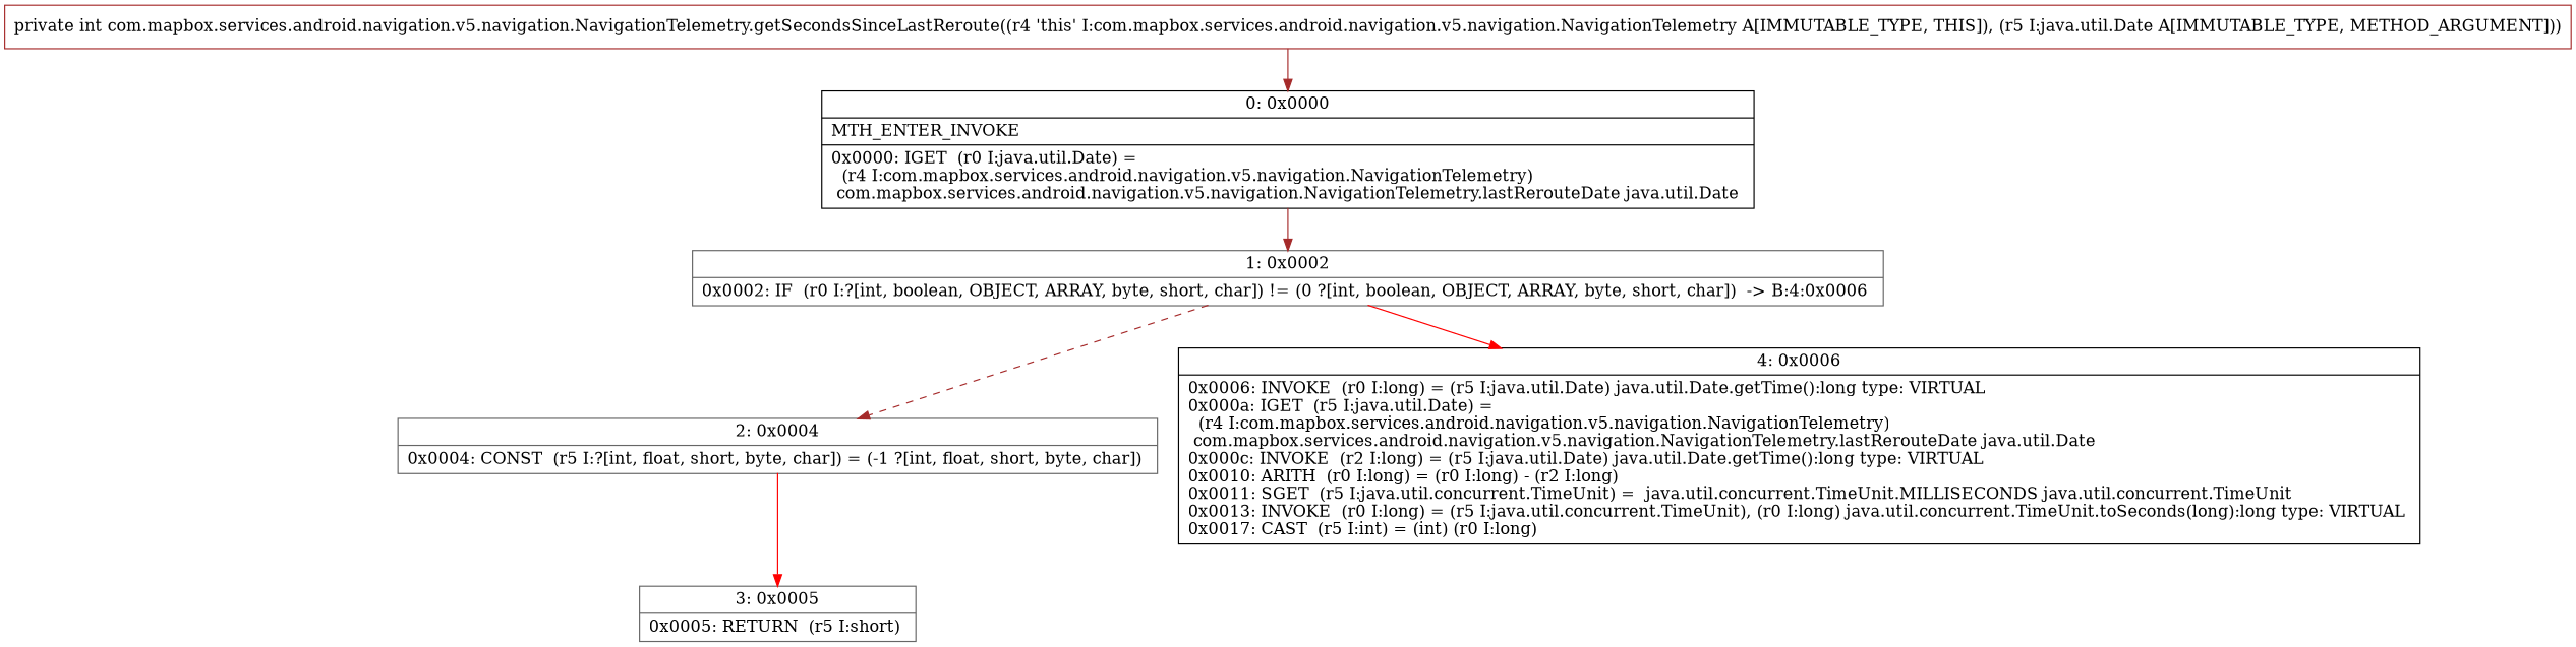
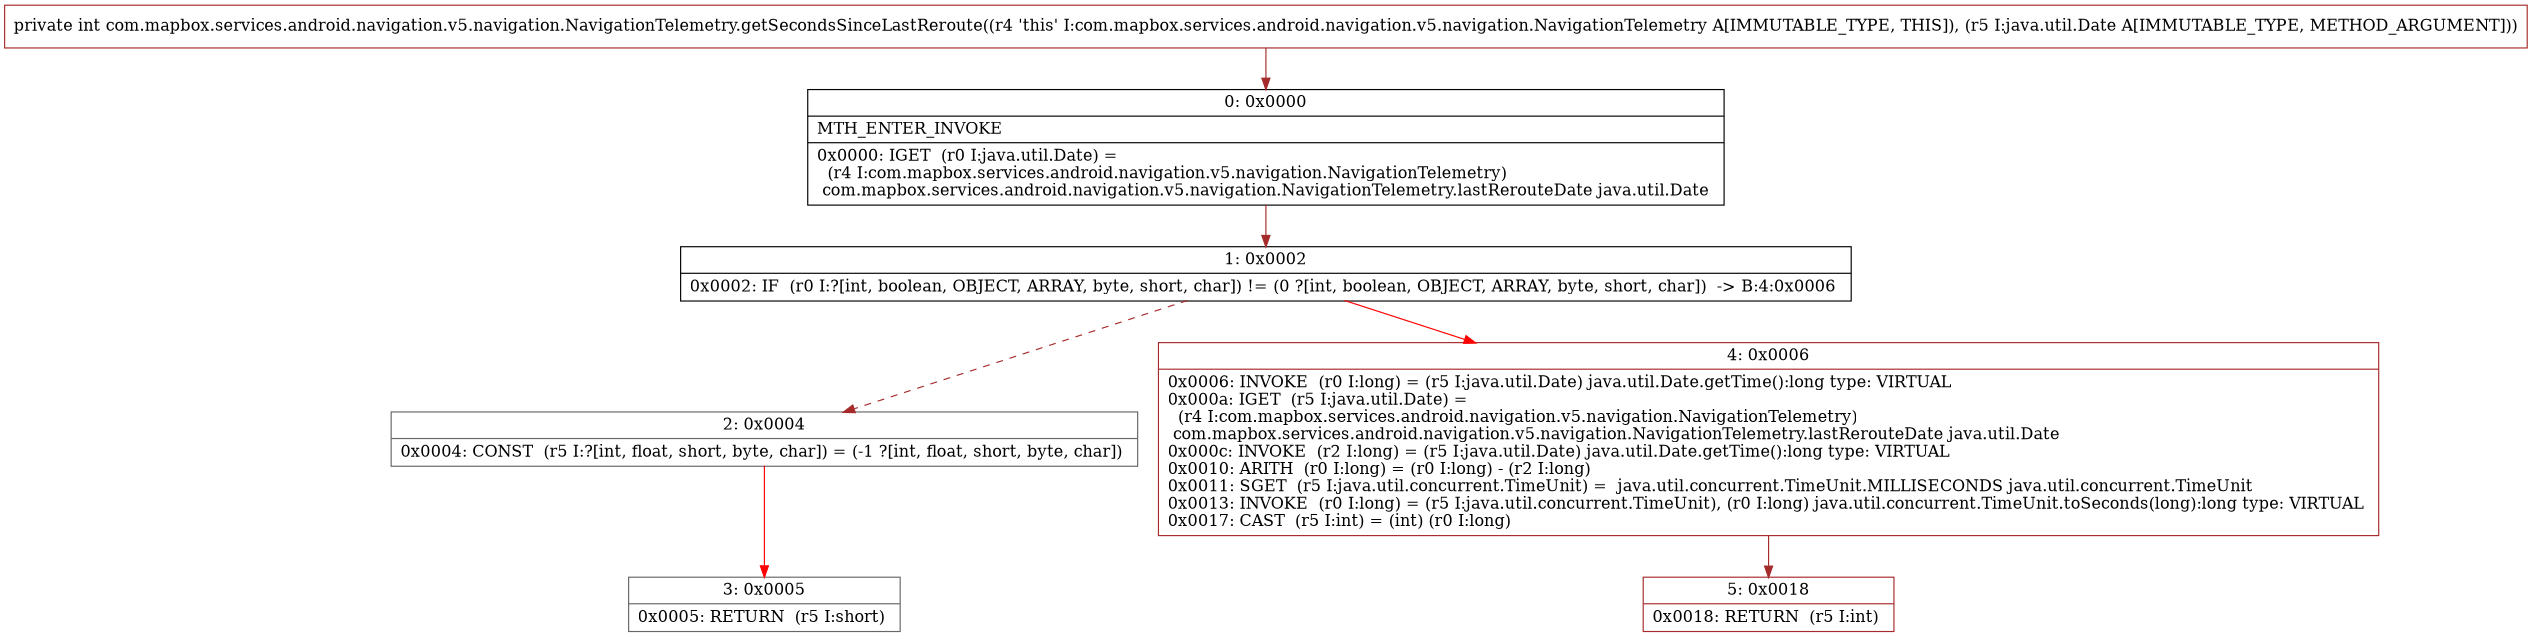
  digraph {
    node [color=gray40 shape=record]
    edge [color=brown]
    n1 [color=black label="{0\:\ 0x0000|MTH_ENTER_INVOKE\l|0x0000: IGET  (r0 I:java.util.Date) = \l  (r4 I:com.mapbox.services.android.navigation.v5.navigation.NavigationTelemetry)\l com.mapbox.services.android.navigation.v5.navigation.NavigationTelemetry.lastRerouteDate java.util.Date \l}"]
-   n2 [label="{1\:\ 0x0002|0x0002: IF  (r0 I:?[int, boolean, OBJECT, ARRAY, byte, short, char]) != (0 ?[int, boolean, OBJECT, ARRAY, byte, short, char])  \-\> B:4:0x0006 \l}"]
+   n2 [color=black label="{1\:\ 0x0002|0x0002: IF  (r0 I:?[int, boolean, OBJECT, ARRAY, byte, short, char]) != (0 ?[int, boolean, OBJECT, ARRAY, byte, short, char])  \-\> B:4:0x0006 \l}"]
    n3 [label="{2\:\ 0x0004|0x0004: CONST  (r5 I:?[int, float, short, byte, char]) = (\-1 ?[int, float, short, byte, char]) \l}"]
-   n4 [color=black label="{4\:\ 0x0006|0x0006: INVOKE  (r0 I:long) = (r5 I:java.util.Date) java.util.Date.getTime():long type: VIRTUAL \l0x000a: IGET  (r5 I:java.util.Date) = \l  (r4 I:com.mapbox.services.android.navigation.v5.navigation.NavigationTelemetry)\l com.mapbox.services.android.navigation.v5.navigation.NavigationTelemetry.lastRerouteDate java.util.Date \l0x000c: INVOKE  (r2 I:long) = (r5 I:java.util.Date) java.util.Date.getTime():long type: VIRTUAL \l0x0010: ARITH  (r0 I:long) = (r0 I:long) \- (r2 I:long) \l0x0011: SGET  (r5 I:java.util.concurrent.TimeUnit) =  java.util.concurrent.TimeUnit.MILLISECONDS java.util.concurrent.TimeUnit \l0x0013: INVOKE  (r0 I:long) = (r5 I:java.util.concurrent.TimeUnit), (r0 I:long) java.util.concurrent.TimeUnit.toSeconds(long):long type: VIRTUAL \l0x0017: CAST  (r5 I:int) = (int) (r0 I:long) \l}"]
+   n4 [color=brown label="{4\:\ 0x0006|0x0006: INVOKE  (r0 I:long) = (r5 I:java.util.Date) java.util.Date.getTime():long type: VIRTUAL \l0x000a: IGET  (r5 I:java.util.Date) = \l  (r4 I:com.mapbox.services.android.navigation.v5.navigation.NavigationTelemetry)\l com.mapbox.services.android.navigation.v5.navigation.NavigationTelemetry.lastRerouteDate java.util.Date \l0x000c: INVOKE  (r2 I:long) = (r5 I:java.util.Date) java.util.Date.getTime():long type: VIRTUAL \l0x0010: ARITH  (r0 I:long) = (r0 I:long) \- (r2 I:long) \l0x0011: SGET  (r5 I:java.util.concurrent.TimeUnit) =  java.util.concurrent.TimeUnit.MILLISECONDS java.util.concurrent.TimeUnit \l0x0013: INVOKE  (r0 I:long) = (r5 I:java.util.concurrent.TimeUnit), (r0 I:long) java.util.concurrent.TimeUnit.toSeconds(long):long type: VIRTUAL \l0x0017: CAST  (r5 I:int) = (int) (r0 I:long) \l}"]
    n5 [label="{3\:\ 0x0005|0x0005: RETURN  (r5 I:short) \l}"]
+   n6 [color=brown label="{5\:\ 0x0018|0x0018: RETURN  (r5 I:int) \l}"]
    n7 [color=brown label="{private int com.mapbox.services.android.navigation.v5.navigation.NavigationTelemetry.getSecondsSinceLastReroute((r4 'this' I:com.mapbox.services.android.navigation.v5.navigation.NavigationTelemetry A[IMMUTABLE_TYPE, THIS]), (r5 I:java.util.Date A[IMMUTABLE_TYPE, METHOD_ARGUMENT])) }"]
    n1 -> n2
    n2 -> n3 [style=dashed]
    n2 -> n4 [color=red]
    n3 -> n5 [color=red]
+   n4 -> n6
    n7 -> n1
  }
